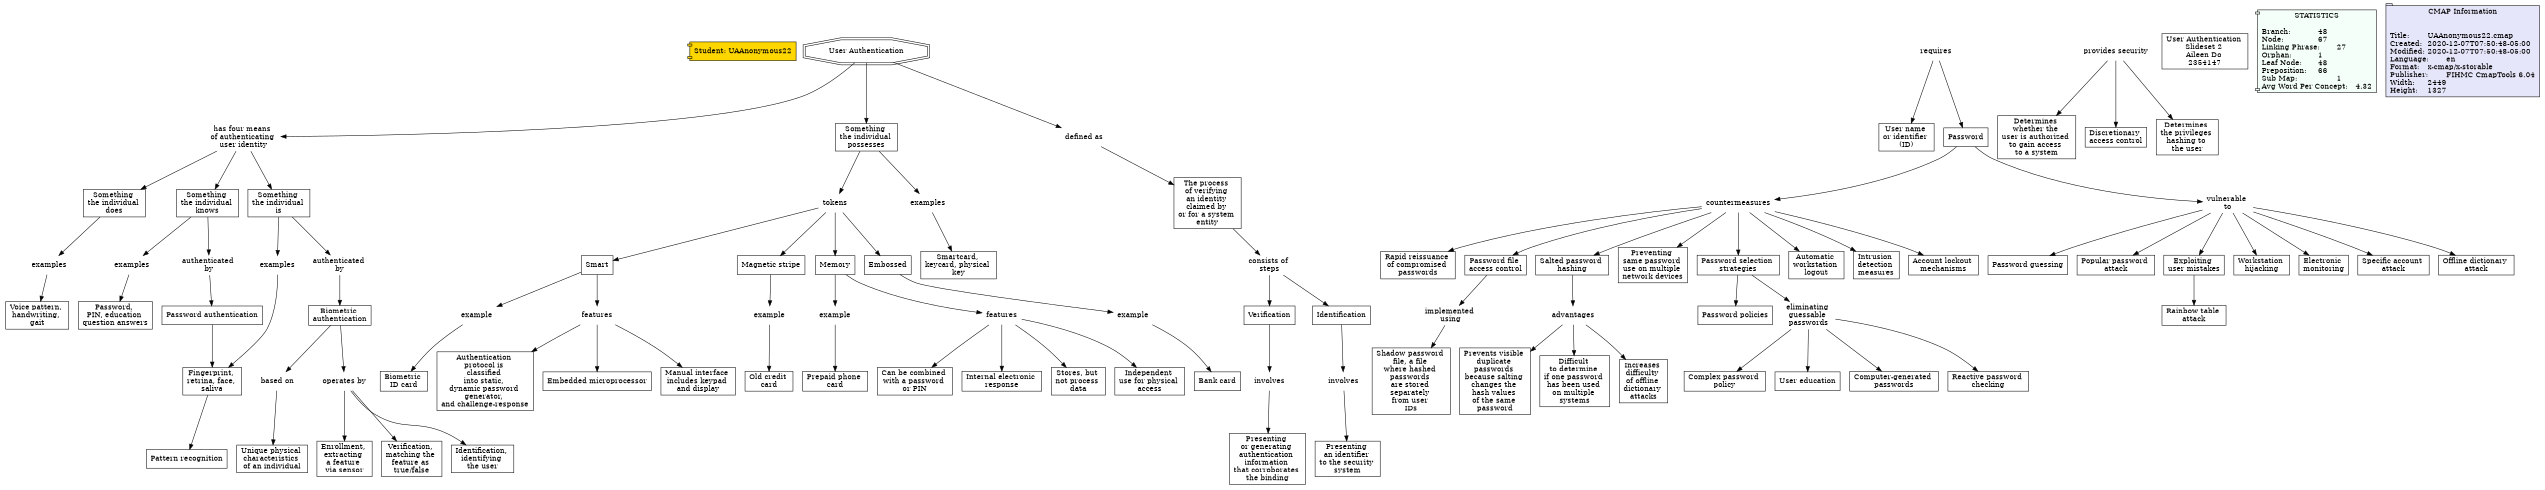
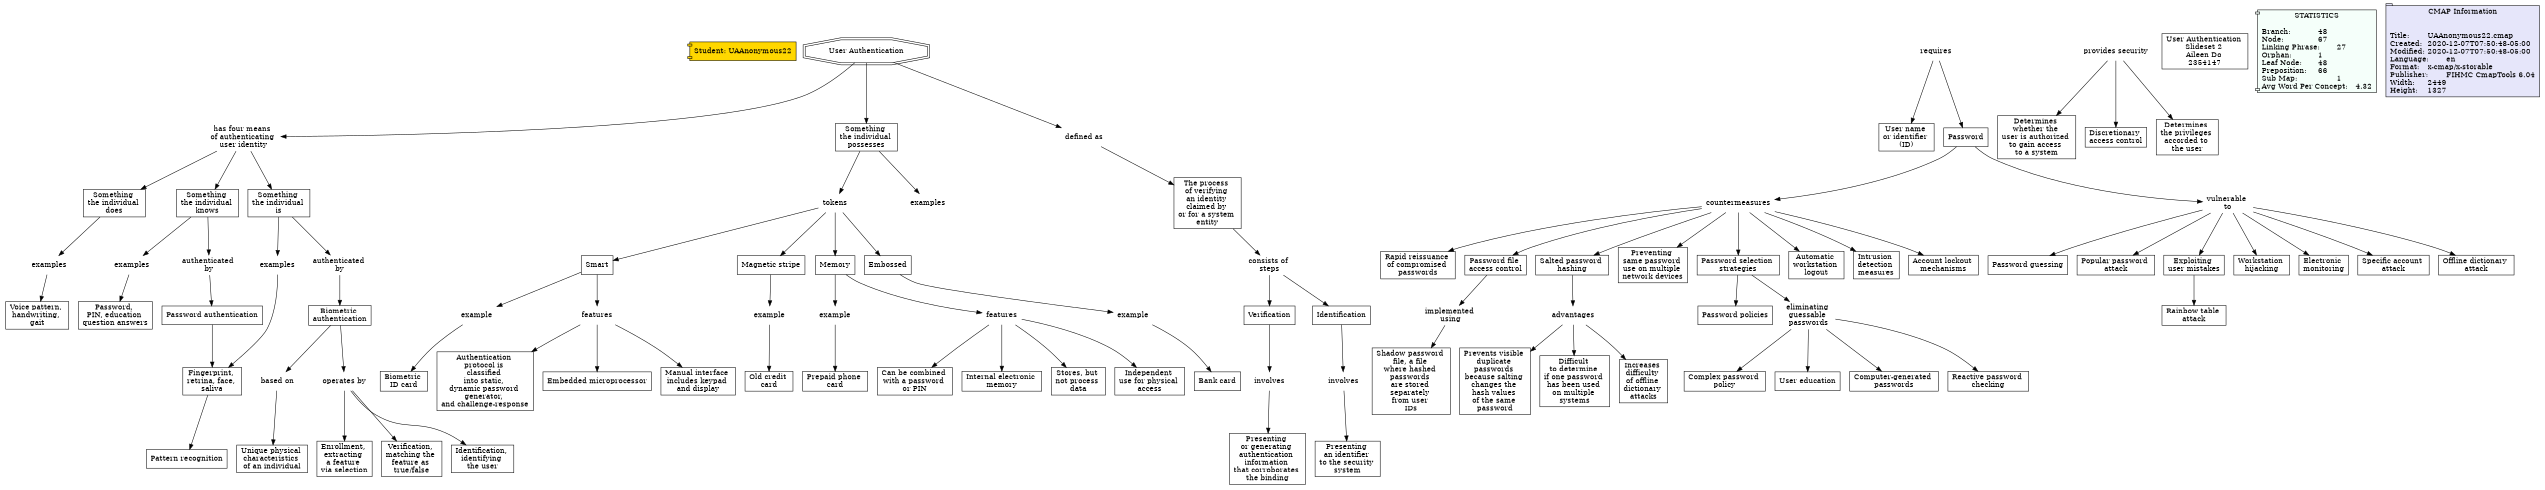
  digraph {
    node [fillcolor=white shape=rect style=filled]
    edge [constraint=true]
    n1 [fillcolor=gold label="Student: UAAnonymous22" shape=component]
    n2 [label=Smart]
    n3 [label=example shape=none fillcolor="" style=""]
    n4 [label=features shape=none fillcolor="" style=""]
    n5 [label="Biometric \nID card"]
    n6 [label="Authentication \nprotocol is \nclassified \ninto static, \ndynamic password \ngenerator, \nand challenge-response\n"]
    n7 [label="Embedded microprocessor\n"]
    n8 [label="Manual interface \nincludes keypad \nand display\n"]
    n9 [label=countermeasures shape=none fillcolor="" style=""]
    n10 [label="Rapid reissuance \nof compromised \npasswords"]
    n11 [label="Password file \naccess control\n"]
    n12 [label="Salted password \nhashing"]
    n13 [label="Preventing \nsame password \nuse on multiple \nnetwork devices\n"]
    n14 [label="Password selection \nstrategies"]
    n15 [label="Automatic \nworkstation \nlogout"]
    n16 [label="Intrusion \ndetection \nmeasures"]
    n17 [label="Account lockout \nmechanisms"]
    n18 [label="implemented \nusing" shape=none fillcolor="" style=""]
    n19 [label=advantages shape=none fillcolor="" style=""]
    n20 [label="Password policies\n"]
    n21 [label="eliminating \nguessable \npasswords" shape=none fillcolor="" style=""]
    n22 [label="has four means \nof authenticating \nuser identity\n" shape=none fillcolor="" style=""]
    n23 [label="Something \nthe individual \ndoes"]
    n24 [label="Something \nthe individual \nknows"]
    n25 [label="Something \nthe individual \nis"]
    n26 [label=examples shape=none fillcolor="" style=""]
    n27 [label="Something \nthe individual \npossesses"]
    n28 [label=tokens shape=none fillcolor="" style=""]
    n29 [label=examples shape=none fillcolor="" style=""]
    n30 [label=examples shape=none fillcolor="" style=""]
    n31 [label="authenticated \nby" shape=none fillcolor="" style=""]
    n32 [label=examples shape=none fillcolor="" style=""]
    n33 [label="authenticated \nby" shape=none fillcolor="" style=""]
    n34 [label="Voice pattern, \nhandwriting, \ngait"]
    n35 [label=example shape=none fillcolor="" style=""]
    n36 [label="Prepaid phone \ncard"]
    n37 [label="Shadow password \nfile, a file \nwhere hashed \npasswords \nare stored \nseparately \nfrom user \nIDs"]
    n38 [label="Password, \nPIN, education \nquestion answers\n"]
    n39 [label="Prevents visible \nduplicate \npasswords \nbecause salting \nchanges the \nhash values \nof the same \npassword"]
    n40 [label="Difficult \nto determine \nif one password \nhas been used \non multiple \nsystems"]
    n41 [label="Increases \ndifficulty \nof offline \ndictionary \nattacks"]
    n42 [label="Password authentication\n"]
    n43 [label="Fingerprint, \nretrina, face, \nsaliva"]
    n44 [label=requires shape=none fillcolor="" style=""]
    n45 [label="User name \nor identifier \n(ID)"]
    n46 [label=Password]
    n47 [label="vulnerable \nto" shape=none fillcolor="" style=""]
    n48 [label="Password guessing\n"]
    n49 [label="Popular password \nattack"]
    n50 [label="Exploiting \nuser mistakes\n"]
    n51 [label="Workstation \nhijacking"]
    n52 [label="Electronic \nmonitoring"]
    n53 [label="Specific account \nattack"]
    n54 [label="Offline dictionary \nattack"]
    n55 [label="Rainbow table \nattack"]
    n56 [label="provides security\n" shape=none fillcolor="" style=""]
    n57 [label="Determines \nwhether the \nuser is authorized \nto gain access \nto a system\n"]
    n58 [label="Discretionary \naccess control\n"]
-   n59 [label="Determines \nthe privileges \nhashing to \nthe user"]
+   n59 [label="Determines \nthe privileges \naccorded to \nthe user"]
    n60 [label=example shape=none fillcolor="" style=""]
    n61 [label="Bank card"]
    n62 [label="defined as\n" shape=none fillcolor="" style=""]
    n63 [label="The process \nof verifying \nan identity \nclaimed by \nor for a system \nentity"]
    n64 [label="consists of \nsteps" shape=none fillcolor="" style=""]
    n65 [label=Verification]
    n66 [label=Identification]
    n67 [label="Magnetic stripe\n"]
    n68 [label=Memory]
    n69 [label=Embossed]
-   n70 [label="Smartcard, \nkeycard, physical \nkey"]
    n71 [label=example shape=none fillcolor="" style=""]
    n72 [label=features shape=none fillcolor="" style=""]
    n73 [label="based on" shape=none fillcolor="" style=""]
    n74 [label="Unique physical \ncharacteristics \nof an individual\n"]
    n75 [label="Pattern recognition\n"]
    n76 [label="Biometric \nauthentication"]
    n77 [label="operates by\n" shape=none fillcolor="" style=""]
-   n78 [label="Enrollment, \nextracting \na feature \nvia sensor\n"]
+   n78 [label="Enrollment, \nextracting \na feature \nvia selection\n"]
    n79 [label="Verification, \nmatching the \nfeature as \ntrue/false"]
    n80 [label="Identification, \nidentifying \nthe user"]
    n81 [label="Old credit \ncard"]
    n82 [label="Can be combined \nwith a password \nor PIN"]
-   n83 [label="Internal electronic \nresponse"]
+   n83 [label="Internal electronic \nmemory"]
    n84 [label="Stores, but \nnot process \ndata"]
    n85 [label="Independent \nuse for physical \naccess"]
    n86 [label="Complex password \npolicy"]
    n87 [label="User education\n"]
    n88 [label="Computer-generated \npasswords"]
    n89 [label="Reactive password \nchecking"]
    n90 [label=involves shape=none fillcolor="" style=""]
    n91 [label=involves shape=none fillcolor="" style=""]
    n92 [label="Presenting \nor generating \nauthentication \ninformation \nthat corroborates \nthe binding\n"]
    n93 [label="Presenting \nan identifier \nto the security \nsystem"]
    n94 [label="User Authentication\n" shape=doubleoctagon]
    n95 [label="User Authentication \nSlideset 2 \nAileen Do \n2354147"]
    n96 [Gsplines=true fillcolor="#F5FFFA" label="STATISTICS\n\lBranch:		48\lNode:		67\lLinking Phrase:	27\lOrphan:		1\lLeaf Node:	48\lPreposition:	66\lSub Map:		1\lAvg Word Per Concept:	4.32\l" shape=component]
    n97 [Gsplines=true fillcolor="#E6E6FA" label="CMAP Information\n\n\lTitle:	UAAnonymous22.cmap\lCreated:	2020-12-07T07:50:48-05:00\lModified:	2020-12-07T07:50:48-05:00\lLanguage:	en\lFormat:	x-cmap/x-storable\lPublisher:	FIHMC CmapTools 6.04\lWidth:	2449\lHeight:	1327\l" shape=tab]
    n2 -> n3
    n2 -> n4
    n3 -> n5
    n4 -> n6
    n4 -> n7
    n4 -> n8
    n9 -> n10
    n9 -> n11
    n9 -> n12
    n9 -> n13
    n9 -> n14
    n9 -> n15
    n9 -> n16
    n9 -> n17
    n11 -> n18
    n12 -> n19
    n14 -> n20
    n14 -> n21
    n18 -> n37
    n19 -> n39
    n19 -> n40
    n19 -> n41
    n21 -> n86
    n21 -> n87
    n21 -> n88
    n21 -> n89
    n22 -> n23
    n22 -> n24
    n22 -> n25
    n23 -> n26
    n24 -> n30
    n24 -> n31
    n25 -> n32
    n25 -> n33
    n26 -> n34
    n27 -> n28
    n27 -> n29
    n28 -> n2
    n28 -> n67
    n28 -> n68
    n28 -> n69
-   n29 -> n70
    n30 -> n38
    n31 -> n42
    n32 -> n43
    n33 -> n76
    n35 -> n36
    n42 -> n43
    n43 -> n75
    n44 -> n45
    n44 -> n46
    n46 -> n9
    n46 -> n47
    n47 -> n48
    n47 -> n49
    n47 -> n50
    n47 -> n51
    n47 -> n52
    n47 -> n53
    n47 -> n54
    n50 -> n55
    n56 -> n57
    n56 -> n58
    n56 -> n59
    n60 -> n61
    n62 -> n63
    n63 -> n64
    n64 -> n65
    n64 -> n66
    n65 -> n90
    n66 -> n91
    n67 -> n71
    n68 -> n35
    n68 -> n72
    n69 -> n60
    n71 -> n81
    n72 -> n82
    n72 -> n83
    n72 -> n84
    n72 -> n85
    n73 -> n74
    n76 -> n73
    n76 -> n77
    n77 -> n78
    n77 -> n79
    n77 -> n80
    n90 -> n92
    n91 -> n93
    n94 -> n22
    n94 -> n27
    n94 -> n62
  }
